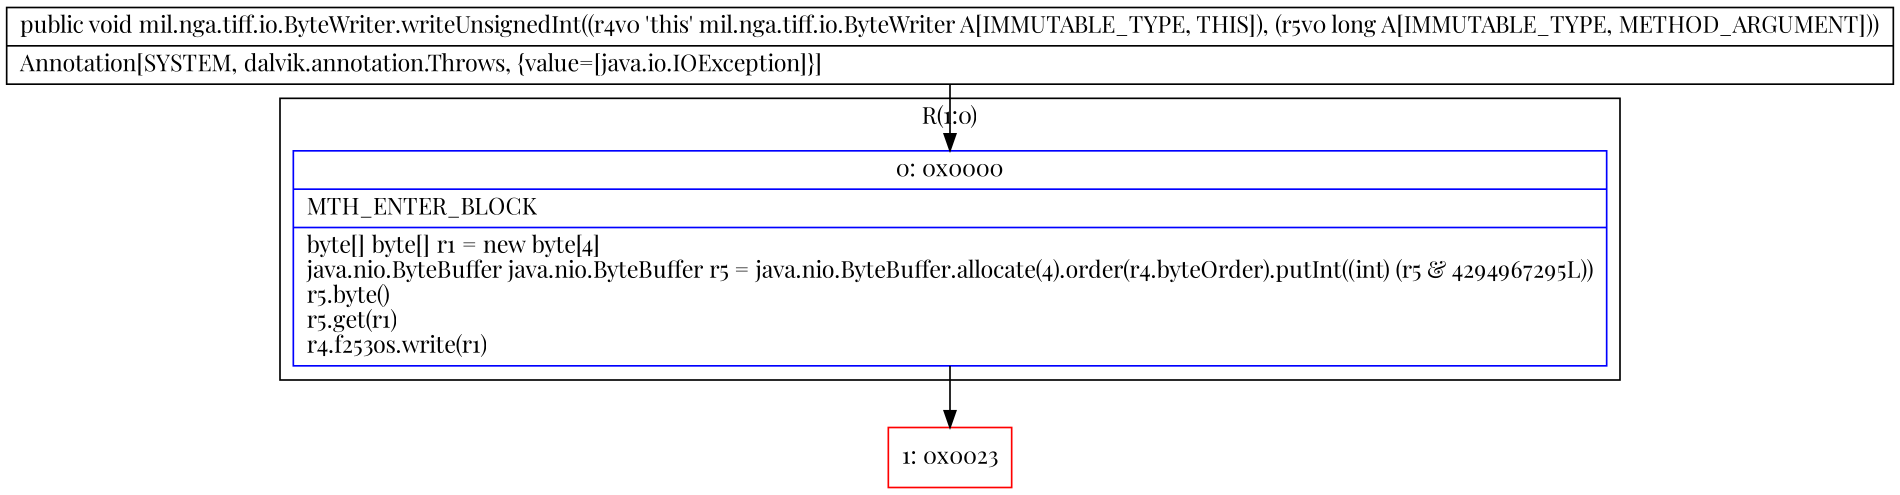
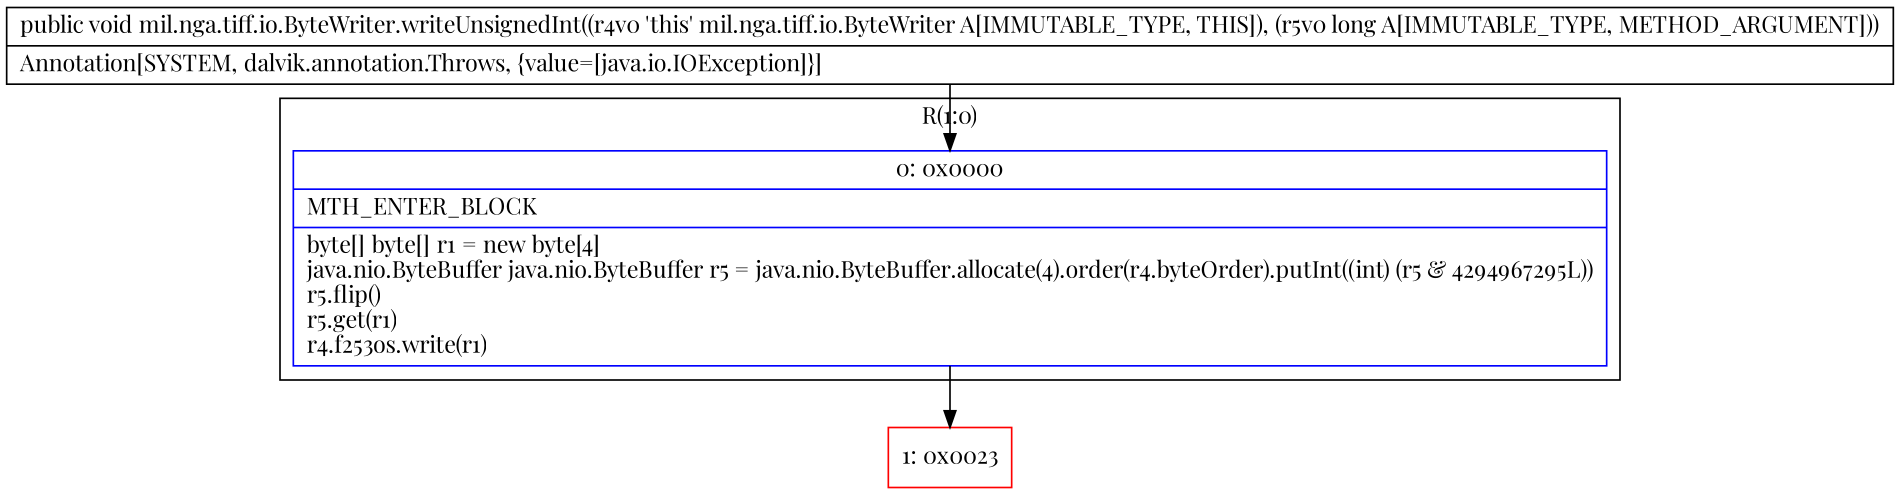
  digraph {
    fontname="Playfair Display"
    node [shape=record fontname="Playfair Display"]
    edge [fontname="Playfair Display"]
-   n1 [color=blue label="{0\:\ 0x0000|MTH_ENTER_BLOCK\l|byte[] byte[] r1 = new byte[4]\ljava.nio.ByteBuffer java.nio.ByteBuffer r5 = java.nio.ByteBuffer.allocate(4).order(r4.byteOrder).putInt((int) (r5 & 4294967295L))\lr5.byte()\lr5.get(r1)\lr4.f253os.write(r1)\l}"]
+   n1 [color=blue label="{0\:\ 0x0000|MTH_ENTER_BLOCK\l|byte[] byte[] r1 = new byte[4]\ljava.nio.ByteBuffer java.nio.ByteBuffer r5 = java.nio.ByteBuffer.allocate(4).order(r4.byteOrder).putInt((int) (r5 & 4294967295L))\lr5.flip()\lr5.get(r1)\lr4.f253os.write(r1)\l}"]
    n2 [color=red label="{1\:\ 0x0023}"]
    n3 [label="{public void mil.nga.tiff.io.ByteWriter.writeUnsignedInt((r4v0 'this' mil.nga.tiff.io.ByteWriter A[IMMUTABLE_TYPE, THIS]), (r5v0 long A[IMMUTABLE_TYPE, METHOD_ARGUMENT]))  | Annotation[SYSTEM, dalvik.annotation.Throws, \{value=[java.io.IOException]\}]\l}"]
    subgraph cluster_1 {
      label="R(1:0)"
      n1
    }
    n1 -> n2
    n3 -> n1
  }
